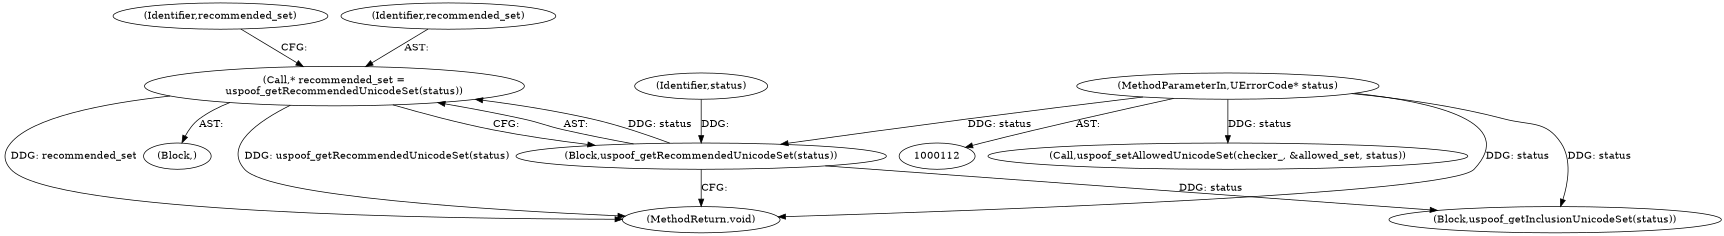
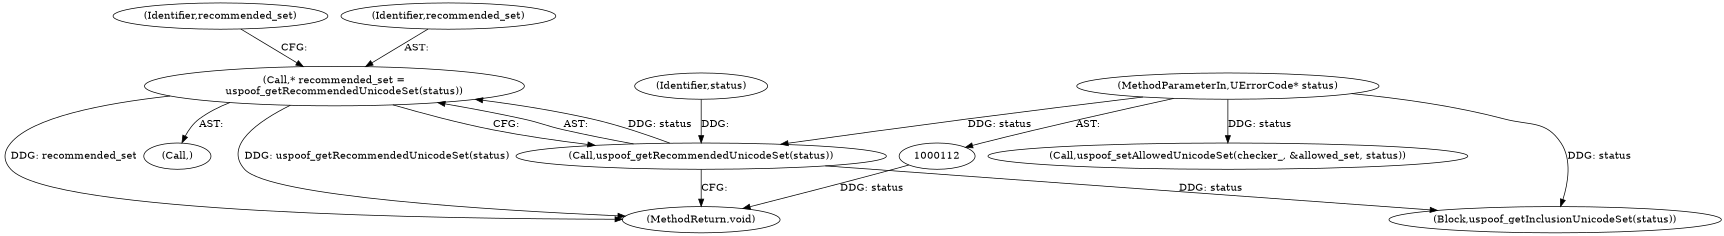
  digraph {
    n1 [label="(Call,* recommended_set =\n      uspoof_getRecommendedUnicodeSet(status))"]
-   n2 [label="(Block,uspoof_getRecommendedUnicodeSet(status))"]
-   n3 [label="(Block,)"]
+   n2 [label="(Call,uspoof_getRecommendedUnicodeSet(status))"]
+   n3 [label="(Call,)"]
    n4 [label="(MethodReturn,void)"]
    n5 [label="(Block,uspoof_getInclusionUnicodeSet(status))"]
    n6 [label="(Identifier,status)"]
    n7 [label="(MethodParameterIn,UErrorCode* status)"]
    n8 [label="(Call,uspoof_setAllowedUnicodeSet(checker_, &allowed_set, status))"]
    1000112
    n10 [label="(Identifier,recommended_set)"]
    n11 [label="(Identifier,recommended_set)"]
    n1 -> n2 [label="CFG: "]
    n1 -> n3 [label="AST: "]
    n1 -> n4 [label="DDG: uspoof_getRecommendedUnicodeSet(status)"]
    n1 -> n4 [label="DDG: recommended_set"]
    n2 -> n1 [label="AST: "]
    n2 -> n1 [label="DDG: status"]
    n2 -> n4 [label="CFG: "]
    n2 -> n5 [label="DDG: status"]
    n6 -> n2 [label="DDG: "]
    n7 -> n2 [label="DDG: status"]
-   n7 -> n4 [label="DDG: status"]
+   1000112 -> n4 [label="DDG: status"]
    n7 -> n5 [label="DDG: status"]
    n7 -> n8 [label="DDG: status"]
    n7 -> 1000112 [label="AST: "]
    n10 -> n1 [label="CFG: "]
    n11 -> n1 [label="AST: "]
  }
